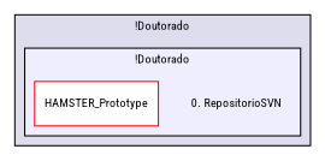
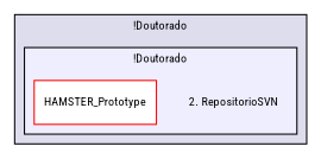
  digraph {
    compound=true
    fontname="Roboto Condensed"
    node [fontname="Roboto Condensed" fontsize=10]
-   n1 [label="0. RepositorioSVN" shape=plaintext]
+   n1 [label="2. RepositorioSVN" shape=plaintext]
    n2 [color=red fillcolor=white label=HAMSTER_Prototype shape=box style=filled]
    subgraph cluster_1 {
      bgcolor="#ddddee"
      fontsize=10
      label="!Doutorado"
      pencolor=black
      subgraph cluster_2 {
        bgcolor="#eeeeff"
        fontsize=10
        pencolor=black
        n1
        n2
      }
    }
  }
